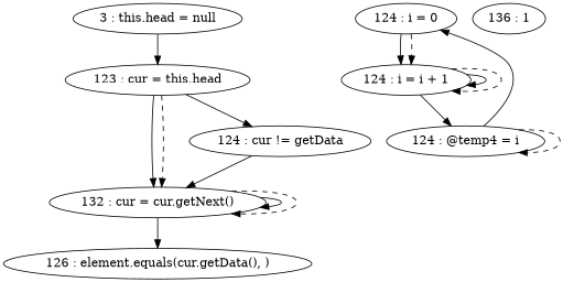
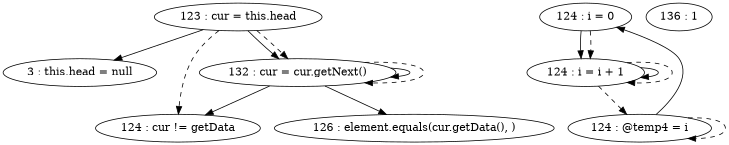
  digraph {
    "3 : this.head = null"
    "123 : cur = this.head"
    "132 : cur = cur.getNext()"
    n4 [label="124 : cur != getData"]
    "126 : element.equals(cur.getData(), )"
    "124 : i = 0"
    "124 : i = i + 1"
    "124 : @temp4 = i"
    "136 : 1"
-   "3 : this.head = null" -> "123 : cur = this.head"
+   "123 : cur = this.head" -> "3 : this.head = null"
    "123 : cur = this.head" -> "132 : cur = cur.getNext()"
    "123 : cur = this.head" -> "132 : cur = cur.getNext()" [style=dashed]
-   "123 : cur = this.head" -> n4
+   "123 : cur = this.head" -> n4 [style=dashed]
    "132 : cur = cur.getNext()" -> "132 : cur = cur.getNext()"
    "132 : cur = cur.getNext()" -> "132 : cur = cur.getNext()" [style=dashed]
-   n4 -> "132 : cur = cur.getNext()"
+   "132 : cur = cur.getNext()" -> n4
    "132 : cur = cur.getNext()" -> "126 : element.equals(cur.getData(), )"
    "124 : i = 0" -> "124 : i = i + 1"
    "124 : i = 0" -> "124 : i = i + 1" [style=dashed]
    "124 : i = i + 1" -> "124 : i = i + 1"
    "124 : i = i + 1" -> "124 : i = i + 1" [style=dashed]
-   "124 : i = i + 1" -> "124 : @temp4 = i"
+   "124 : i = i + 1" -> "124 : @temp4 = i" [style=dashed]
    "124 : @temp4 = i" -> "124 : i = 0"
    "124 : @temp4 = i" -> "124 : @temp4 = i" [style=dashed]
  }
